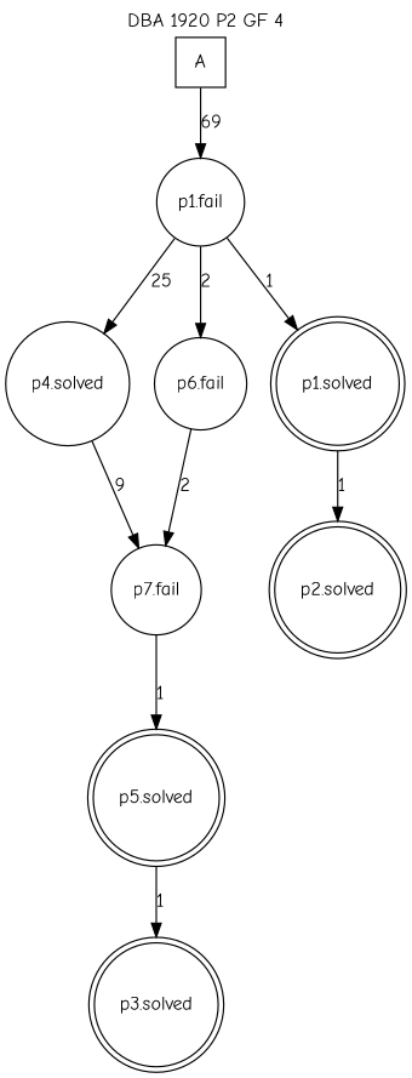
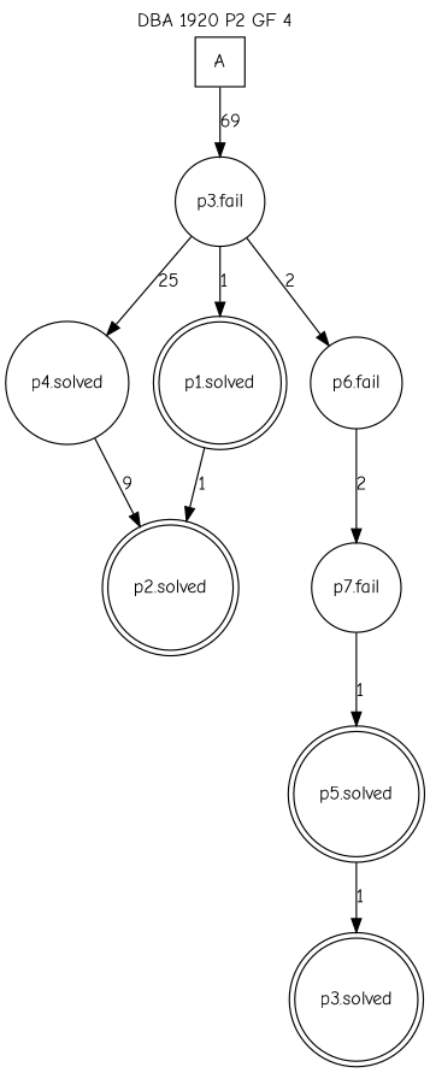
  digraph {
    fontname="Comic Neue"
    label=" DBA 1920 P2 GF 4 "
    labelloc=tl
    rankdir=TB
    node [fontname="Comic Neue" shape=circle]
    edge [fontname="Comic Neue"]
    n1 [label=A shape=square]
-   n2 [label="p1.fail"]
+   n2 [label="p3.fail"]
    n3 [label="p4.solved"]
    n4 [label="p6.fail"]
    n5 [label="p1.solved" shape=doublecircle]
    n6 [label="p7.fail"]
    n7 [label="p2.solved" shape=doublecircle]
    n8 [label="p5.solved" shape=doublecircle]
    n9 [label="p3.solved" shape=doublecircle]
    n1 -> n2 [label=69]
    n2 -> n3 [label=25]
    n2 -> n4 [label=2]
    n2 -> n5 [label=1]
-   n3 -> n6 [label=9]
+   n3 -> n7 [label=9]
    n4 -> n6 [label=2]
    n5 -> n7 [label=1]
    n6 -> n8 [label=1]
    n8 -> n9 [label=1]
  }
